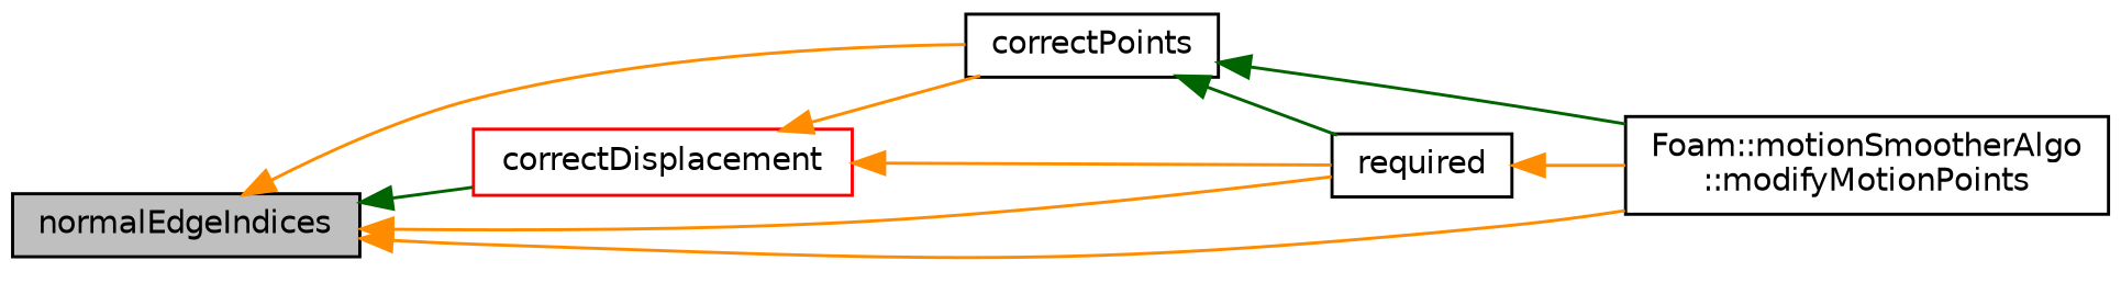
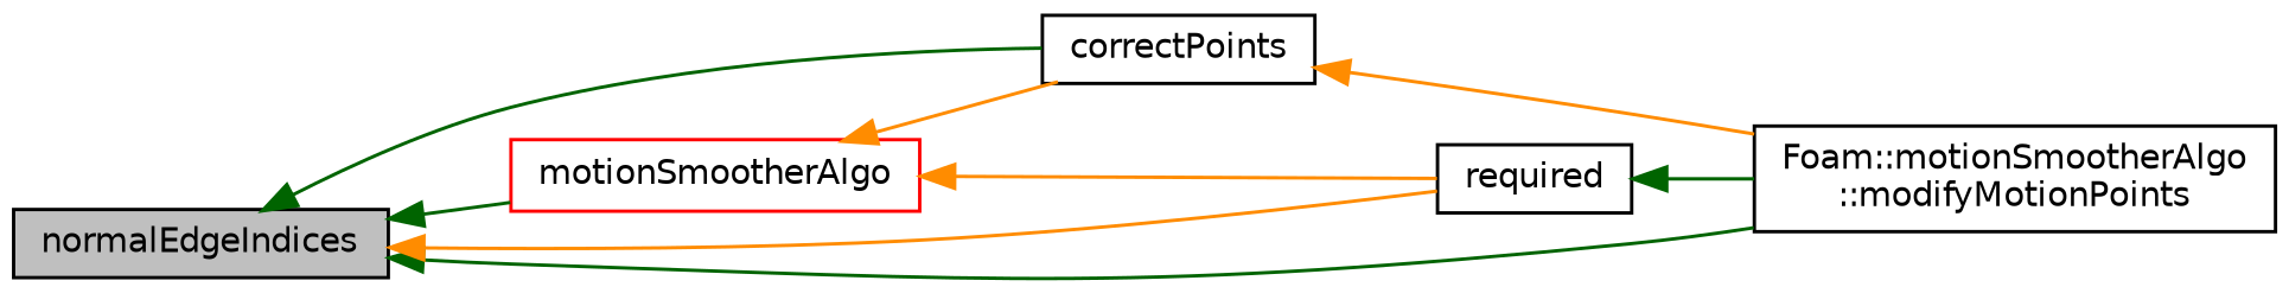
  digraph {
    fontname="DejaVu Sans"
    rankdir=LR
    node [color=black fontname="DejaVu Sans" fontsize=10 shape=record]
    edge [color=darkgreen dir=back fontname="DejaVu Sans" fontsize=10 labelfontname=Helvetica labelfontsize=10 style=solid]
    n1 [fillcolor=grey75 fontcolor=black height=0.2 label=normalEdgeIndices style=filled width=0.4]
-   n2 [color=red height=0.2 label=correctDisplacement width=0.4]
+   n2 [color=red height=0.2 label=motionSmootherAlgo width=0.4]
    n3 [height=0.2 label=correctPoints width=0.4]
    n4 [height=0.2 label="Foam::motionSmootherAlgo\l::modifyMotionPoints" width=0.4]
    n5 [height=0.2 label=required width=0.4]
    n1 -> n2
-   n1 -> n3 [color=darkorange]
-   n1 -> n4 [color=darkorange]
+   n1 -> n3
+   n1 -> n4
    n1 -> n5 [color=darkorange]
    n2 -> n3 [color=darkorange]
    n2 -> n5 [color=darkorange]
-   n3 -> n4
-   n3 -> n5
-   n5 -> n4 [color=darkorange]
+   n3 -> n4 [color=darkorange]
+   n5 -> n4
  }
